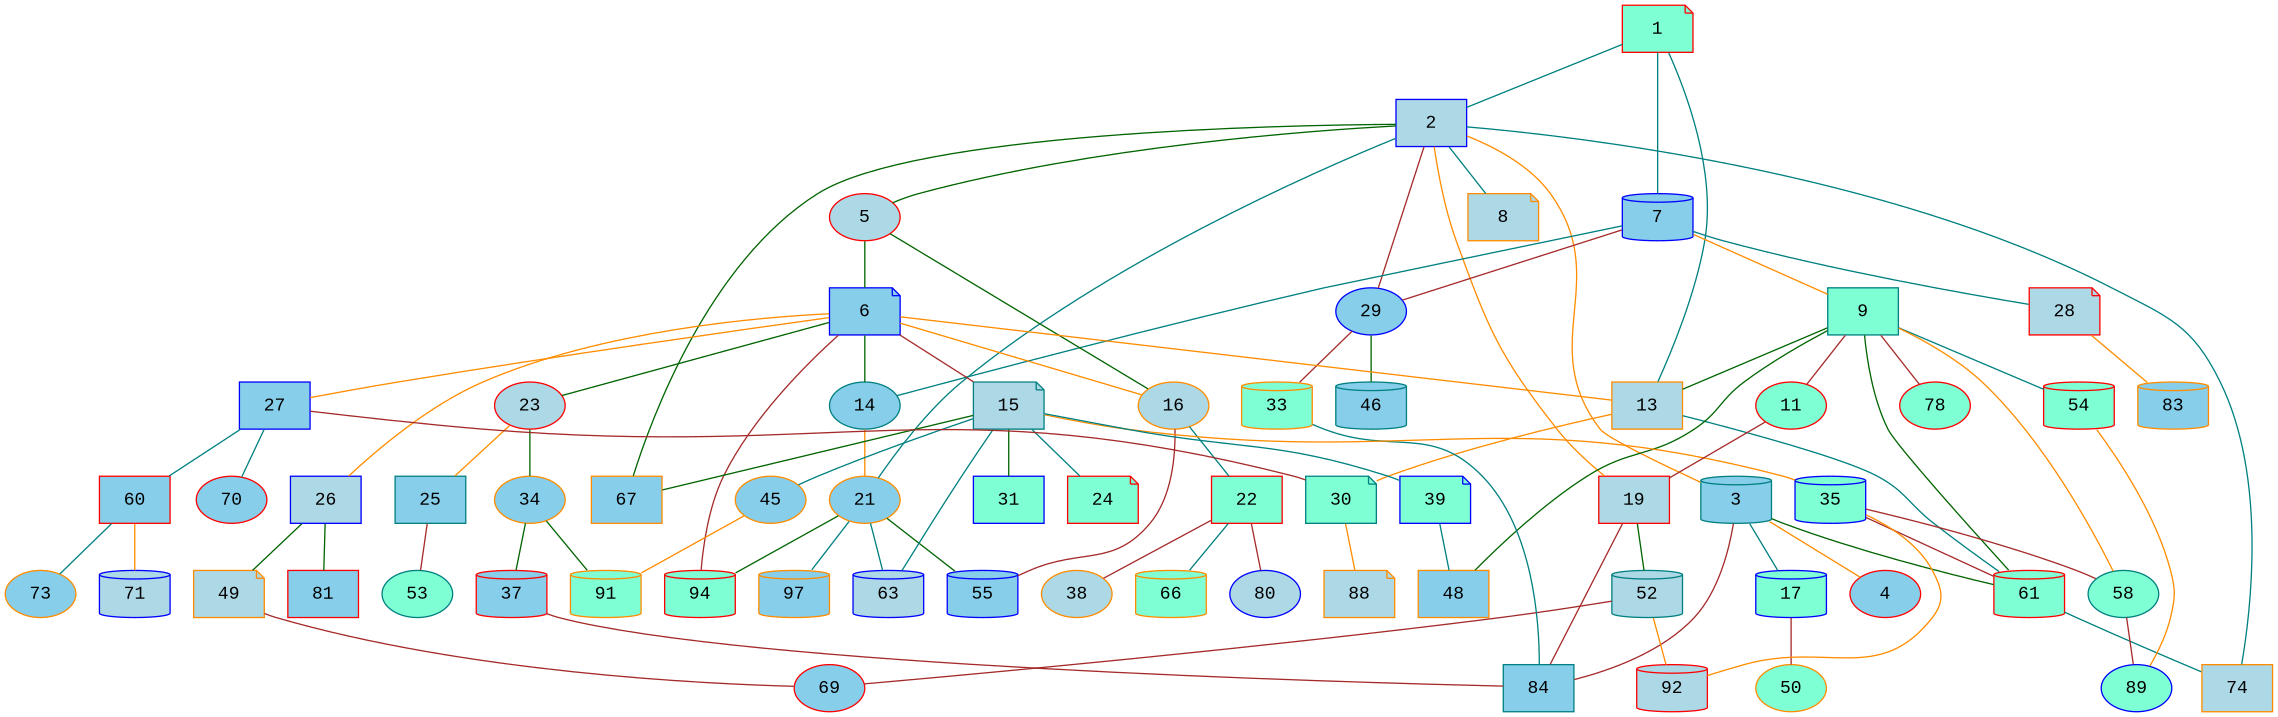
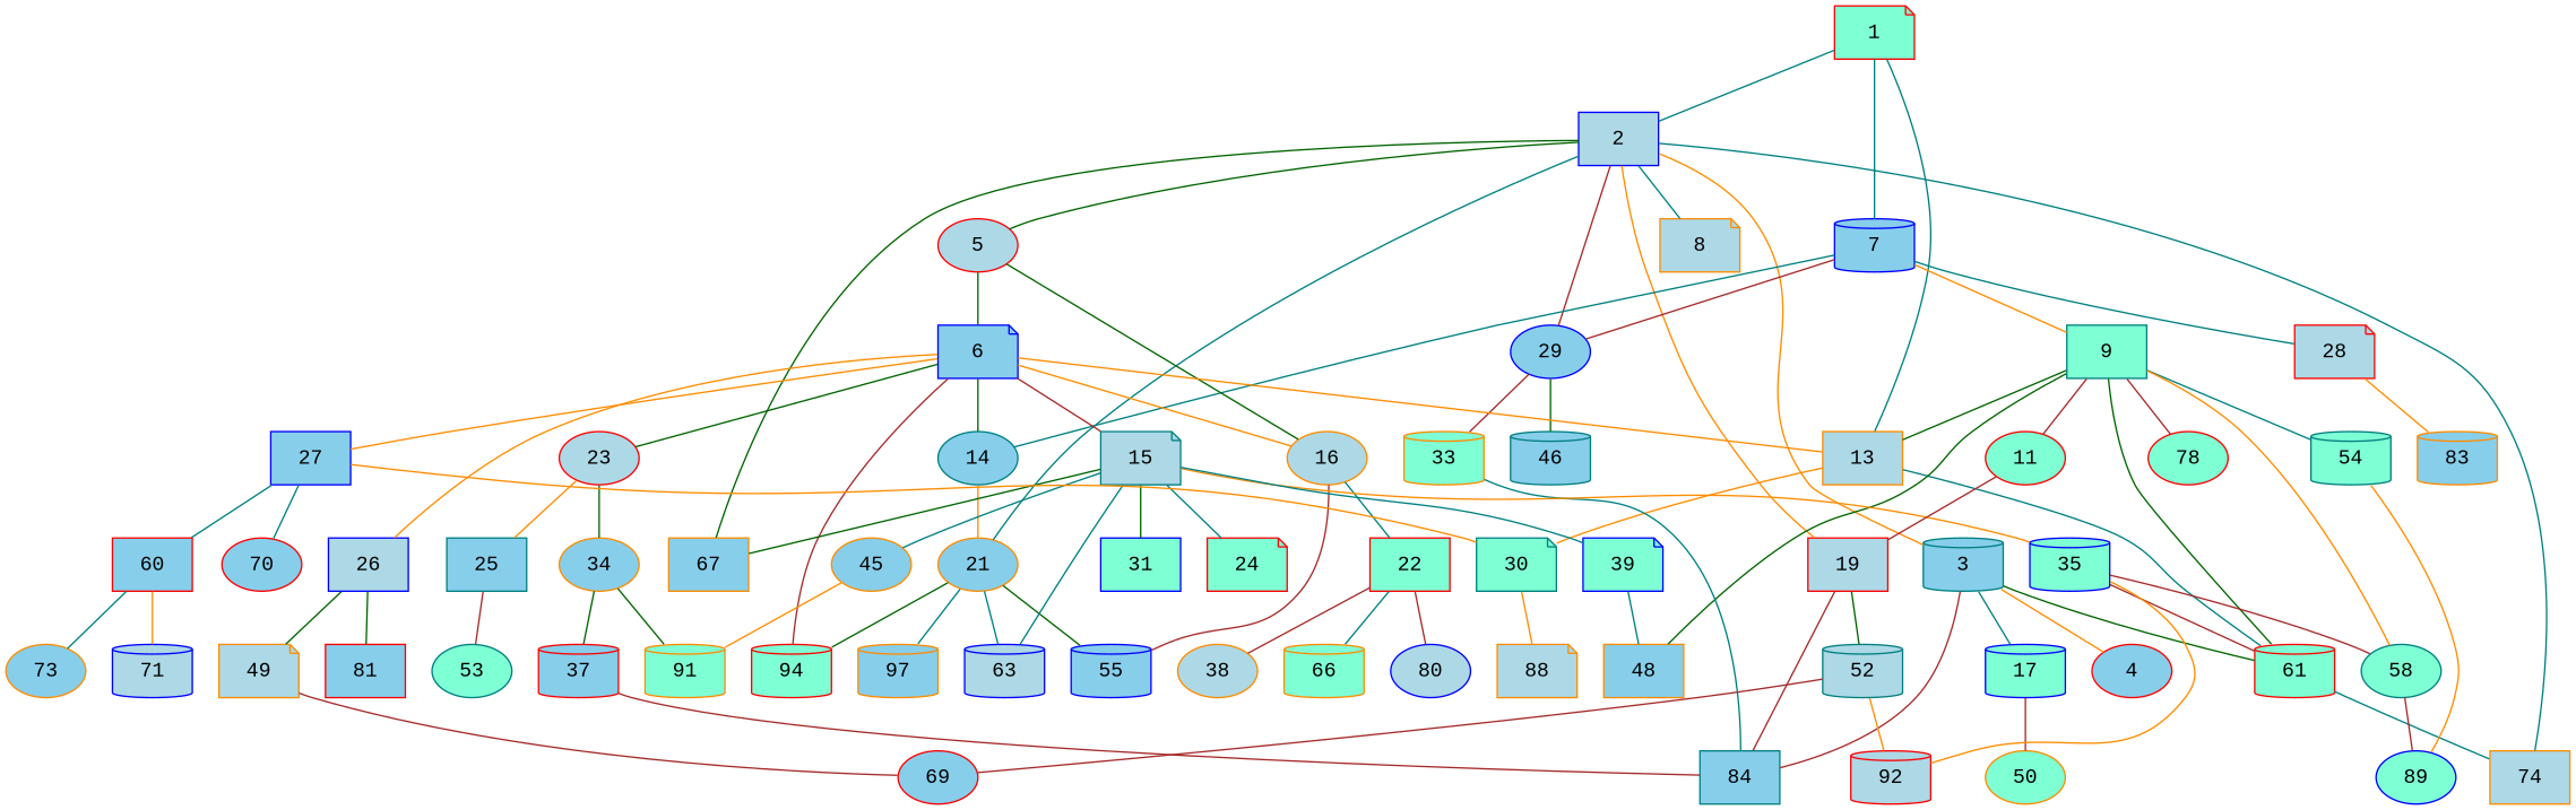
  graph {
    fontname="Liberation Mono"
    node [color=red fillcolor=skyblue fontname="Liberation Mono" shape=ellipse style=filled]
    edge [color=teal fontname="Liberation Mono"]
    1 [fillcolor=aquamarine shape=note super="+65"]
    2 [color=blue fillcolor=lightblue shape=box super="+20"]
    7 [color=blue shape=cylinder]
    13 [color=darkorange fillcolor=lightblue shape=box]
    3 [color=teal shape=cylinder super="+64"]
    5 [fillcolor=lightblue super="+47"]
    8 [color=darkorange fillcolor=lightblue shape=note]
    19 [fillcolor=lightblue shape=box super="+99"]
    21 [color=darkorange super="+41"]
    29 [color=blue super="+95"]
    67 [color=darkorange shape=box]
    74 [color=darkorange fillcolor=lightblue shape=box]
    14 [color=teal super="+36"]
    9 [color=teal fillcolor=aquamarine shape=box super="+51"]
    28 [fillcolor=lightblue shape=note]
    61 [fillcolor=aquamarine shape=cylinder super="+76"]
    30 [color=teal fillcolor=aquamarine shape=note super="+40"]
    4
    17 [color=blue fillcolor=aquamarine shape=cylinder]
    84 [color=teal shape=box super="+86"]
    6 [color=blue shape=note super="+10"]
    16 [color=darkorange fillcolor=lightblue super="+42"]
    52 [color=teal fillcolor=lightblue shape=cylinder super="+56"]
    94 [fillcolor=aquamarine shape=cylinder]
    63 [color=blue fillcolor=lightblue shape=cylinder]
    55 [color=blue shape=cylinder super="+68"]
    97 [color=darkorange shape=cylinder]
    33 [color=darkorange fillcolor=aquamarine shape=cylinder]
    46 [color=teal shape=cylinder]
    50 [color=darkorange fillcolor=aquamarine super="+87"]
    15 [color=teal fillcolor=lightblue shape=note super="+18"]
    23 [fillcolor=lightblue super="+85"]
    26 [color=blue fillcolor=lightblue shape=box super="+62"]
    27 [color=blue shape=box super="+79"]
    22 [fillcolor=aquamarine shape=box super="+32"]
    24 [fillcolor=aquamarine shape=note super="+72"]
    31 [color=blue fillcolor=aquamarine shape=box]
    35 [color=blue fillcolor=aquamarine shape=cylinder super="+82"]
    39 [color=blue fillcolor=aquamarine shape=note super="+44"]
    45 [color=darkorange super="+98"]
    25 [color=teal shape=box]
    34 [color=darkorange]
    49 [color=darkorange fillcolor=lightblue shape=note]
    81 [shape=box]
    60 [shape=box super="+75"]
    70
    11 [fillcolor=aquamarine super="+12"]
    48 [color=darkorange shape=box super="+90"]
-   54 [fillcolor=aquamarine shape=cylinder]
+   54 [color=teal fillcolor=aquamarine shape=cylinder]
    58 [color=teal fillcolor=aquamarine]
    78 [fillcolor=aquamarine]
    83 [color=darkorange shape=cylinder]
    89 [color=blue fillcolor=aquamarine]
    88 [color=darkorange fillcolor=lightblue shape=note]
    92 [fillcolor=lightblue shape=cylinder super="+100"]
    91 [color=darkorange fillcolor=aquamarine shape=cylinder super="+96"]
    38 [color=darkorange fillcolor=lightblue super="+59"]
    66 [color=darkorange fillcolor=aquamarine shape=cylinder super="+93"]
    80 [color=blue fillcolor=lightblue]
    69
    53 [color=teal fillcolor=aquamarine]
    37 [shape=cylinder super="+43"]
    71 [color=blue fillcolor=lightblue shape=cylinder]
    73 [color=darkorange]
    1 -- 2
    1 -- 7
    1 -- 13
    2 -- 3 [color=darkorange]
    2 -- 5 [color=darkgreen]
    2 -- 8
    2 -- 19 [color=darkorange]
    2 -- 21
    2 -- 29 [color=brown]
    2 -- 67 [color=darkgreen]
    2 -- 74
    7 -- 29 [color=brown]
    7 -- 14
    7 -- 9 [color=darkorange]
    7 -- 28
    13 -- 61
    13 -- 30 [color=darkorange]
    3 -- 61 [color=darkgreen]
    3 -- 4 [color=darkorange]
    3 -- 17
    3 -- 84 [color=brown]
    5 -- 6 [color=darkgreen]
    5 -- 16 [color=darkgreen]
    19 -- 84 [color=brown]
    19 -- 52 [color=darkgreen]
    21 -- 94 [color=darkgreen]
    21 -- 63
    21 -- 55 [color=darkgreen]
    21 -- 97
    29 -- 33 [color=brown]
    29 -- 46 [color=darkgreen]
    14 -- 21 [color=darkorange]
    9 -- 13 [color=darkgreen]
    9 -- 61 [color=darkgreen]
    9 -- 11 [color=brown]
    9 -- 48 [color=darkgreen]
    9 -- 54
    9 -- 58 [color=darkorange]
    9 -- 78 [color=brown]
    28 -- 83 [color=darkorange]
    61 -- 74
    30 -- 88 [color=darkorange]
    17 -- 50 [color=brown]
    6 -- 13 [color=darkorange]
    6 -- 14 [color=darkgreen]
    6 -- 16 [color=darkorange]
    6 -- 94 [color=brown]
    6 -- 15 [color=brown]
    6 -- 23 [color=darkgreen]
    6 -- 26 [color=darkorange]
    6 -- 27 [color=darkorange]
    16 -- 55 [color=brown]
    16 -- 22
    52 -- 92 [color=darkorange]
    52 -- 69 [color=brown]
    33 -- 84
    15 -- 67 [color=darkgreen]
    15 -- 63
    15 -- 24
    15 -- 31 [color=darkgreen]
    15 -- 35 [color=darkorange]
    15 -- 39
    15 -- 45
    23 -- 25 [color=darkorange]
    23 -- 34 [color=darkgreen]
    26 -- 49 [color=darkgreen]
    26 -- 81 [color=darkgreen]
-   27 -- 30 [color=brown]
+   27 -- 30 [color=darkorange]
    27 -- 60
    27 -- 70
    22 -- 38 [color=brown]
    22 -- 66
    22 -- 80 [color=brown]
    35 -- 61 [color=brown]
    35 -- 58 [color=brown]
    35 -- 92 [color=darkorange]
    39 -- 48
    45 -- 91 [color=darkorange]
    25 -- 53 [color=brown]
    34 -- 91 [color=darkgreen]
    34 -- 37 [color=darkgreen]
    49 -- 69 [color=brown]
    60 -- 71 [color=darkorange]
    60 -- 73
    11 -- 19 [color=brown]
    54 -- 89 [color=darkorange]
    58 -- 89 [color=brown]
    37 -- 84 [color=brown]
  }
